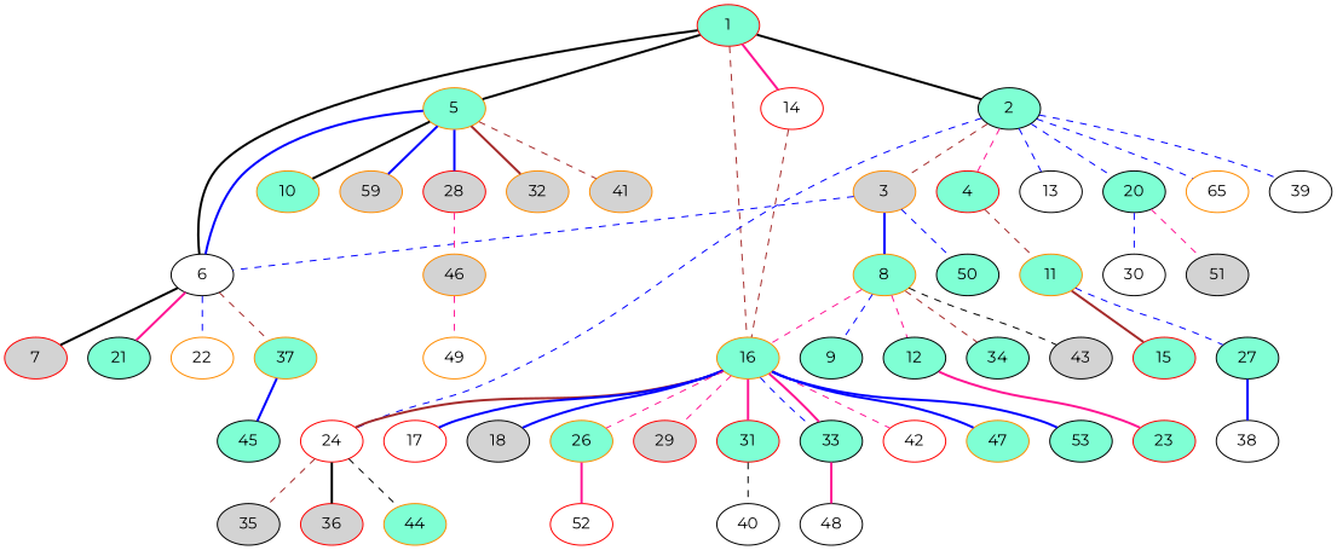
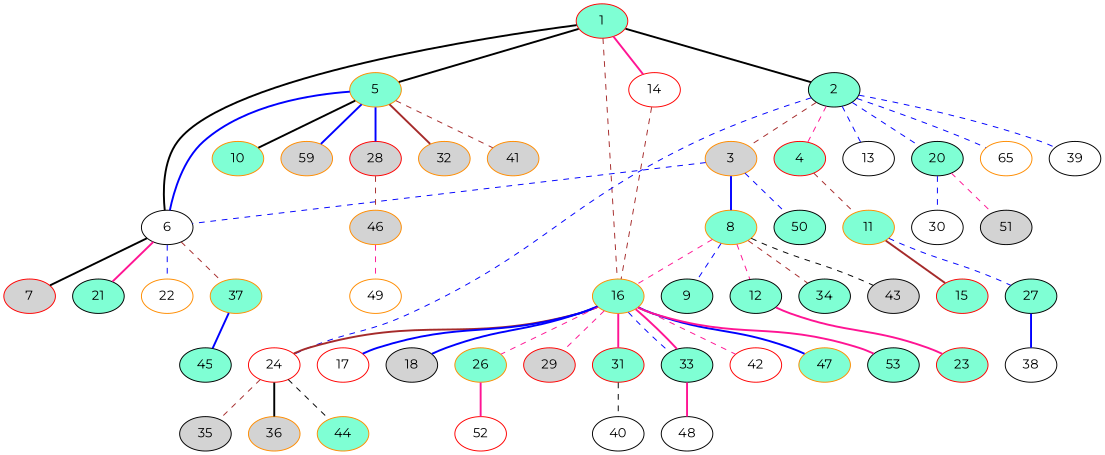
  graph {
    fontname=Montserrat
    node [color=black fillcolor=aquamarine fontname=Montserrat style=filled]
    edge [color=blue fontname=Montserrat style=dashed]
    1 [color=red]
    2
    5 [color=darkorange]
    6 [fillcolor=white]
    14 [color=red fillcolor=white]
    16 [color=darkorange]
    3 [color=darkorange fillcolor=lightgrey]
    4 [color=red]
    13 [fillcolor=white]
    20
    24 [color=red fillcolor=white]
    n12 [color=darkorange fillcolor=white label=65]
    39 [fillcolor=white]
    10 [color=darkorange]
    n15 [color=darkorange fillcolor=lightgrey label=59]
    28 [color=red fillcolor=lightgrey]
    32 [color=darkorange fillcolor=lightgrey]
    41 [color=darkorange fillcolor=lightgrey]
    7 [color=red fillcolor=lightgrey]
    21
    22 [color=darkorange fillcolor=white]
    37 [color=darkorange]
    17 [color=red fillcolor=white]
    18 [fillcolor=lightgrey]
    26 [color=darkorange]
    29 [color=red fillcolor=lightgrey]
    31 [color=red]
    33
    42 [color=red fillcolor=white]
    47 [color=darkorange]
    53
    8 [color=darkorange]
    50
    11 [color=darkorange]
    30 [fillcolor=white]
    51 [fillcolor=lightgrey]
    35 [fillcolor=lightgrey]
-   36 [color=red fillcolor=lightgrey]
+   36 [color=darkorange fillcolor=lightgrey]
    44 [color=darkorange]
    9
    12
    34
    43 [fillcolor=lightgrey]
    15 [color=red]
    27
    46 [color=darkorange fillcolor=lightgrey]
    45
    23 [color=red]
    38 [fillcolor=white]
    52 [color=red fillcolor=white]
    40 [fillcolor=white]
    48 [fillcolor=white]
    49 [color=darkorange fillcolor=white]
    1 -- 2 [color=black style=bold]
    1 -- 5 [color=black style=bold]
    1 -- 6 [color=black style=bold]
    1 -- 14 [color=deeppink style=bold]
    1 -- 16 [color=brown]
    2 -- 3 [color=brown]
    2 -- 4 [color=deeppink]
    2 -- 13
    2 -- 20
    2 -- 24
    2 -- n12
    2 -- 39
    5 -- 6 [style=bold]
    5 -- 10 [color=black style=bold]
    5 -- n15 [style=bold]
    5 -- 28 [style=bold]
    5 -- 32 [color=brown style=bold]
    5 -- 41 [color=brown]
    6 -- 7 [color=black style=bold]
    6 -- 21 [color=deeppink style=bold]
    6 -- 22
    6 -- 37 [color=brown]
    14 -- 16 [color=brown]
    16 -- 24 [color=brown style=bold]
    16 -- 17 [style=bold]
    16 -- 18 [style=bold]
    16 -- 26 [color=deeppink]
    16 -- 29 [color=deeppink]
    16 -- 31 [color=deeppink style=bold]
    16 -- 33
    16 -- 33 [color=deeppink style=bold]
    16 -- 42 [color=deeppink]
    16 -- 47 [style=bold]
-   16 -- 53 [style=bold]
+   16 -- 53 [color=deeppink style=bold]
    3 -- 6
    3 -- 8 [style=bold]
    3 -- 50
    4 -- 11 [color=brown]
    20 -- 30
    20 -- 51 [color=deeppink]
    24 -- 35 [color=brown]
    24 -- 36 [color=black style=bold]
    24 -- 44 [color=black]
-   28 -- 46 [color=deeppink]
+   28 -- 46 [color=brown]
    37 -- 45 [style=bold]
    26 -- 52 [color=deeppink style=bold]
    31 -- 40 [color=black]
    33 -- 48 [color=deeppink style=bold]
    8 -- 16 [color=deeppink]
    8 -- 9
    8 -- 12 [color=deeppink]
    8 -- 34 [color=brown]
    8 -- 43 [color=black]
    11 -- 15 [color=brown style=bold]
    11 -- 27
    12 -- 23 [color=deeppink style=bold]
    27 -- 38 [style=bold]
    46 -- 49 [color=deeppink]
  }
